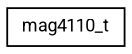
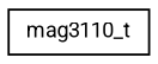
  digraph {
    rankdir=LR
    fontname=Roboto
-   n1 [color=black fillcolor=white fontname=Roboto fontsize=10 height=0.2 label=mag4110_t shape=record style=filled width=0.4]
+   n1 [color=black fillcolor=white fontname=Roboto fontsize=10 height=0.2 label=mag3110_t shape=record style=filled width=0.4]
  }
